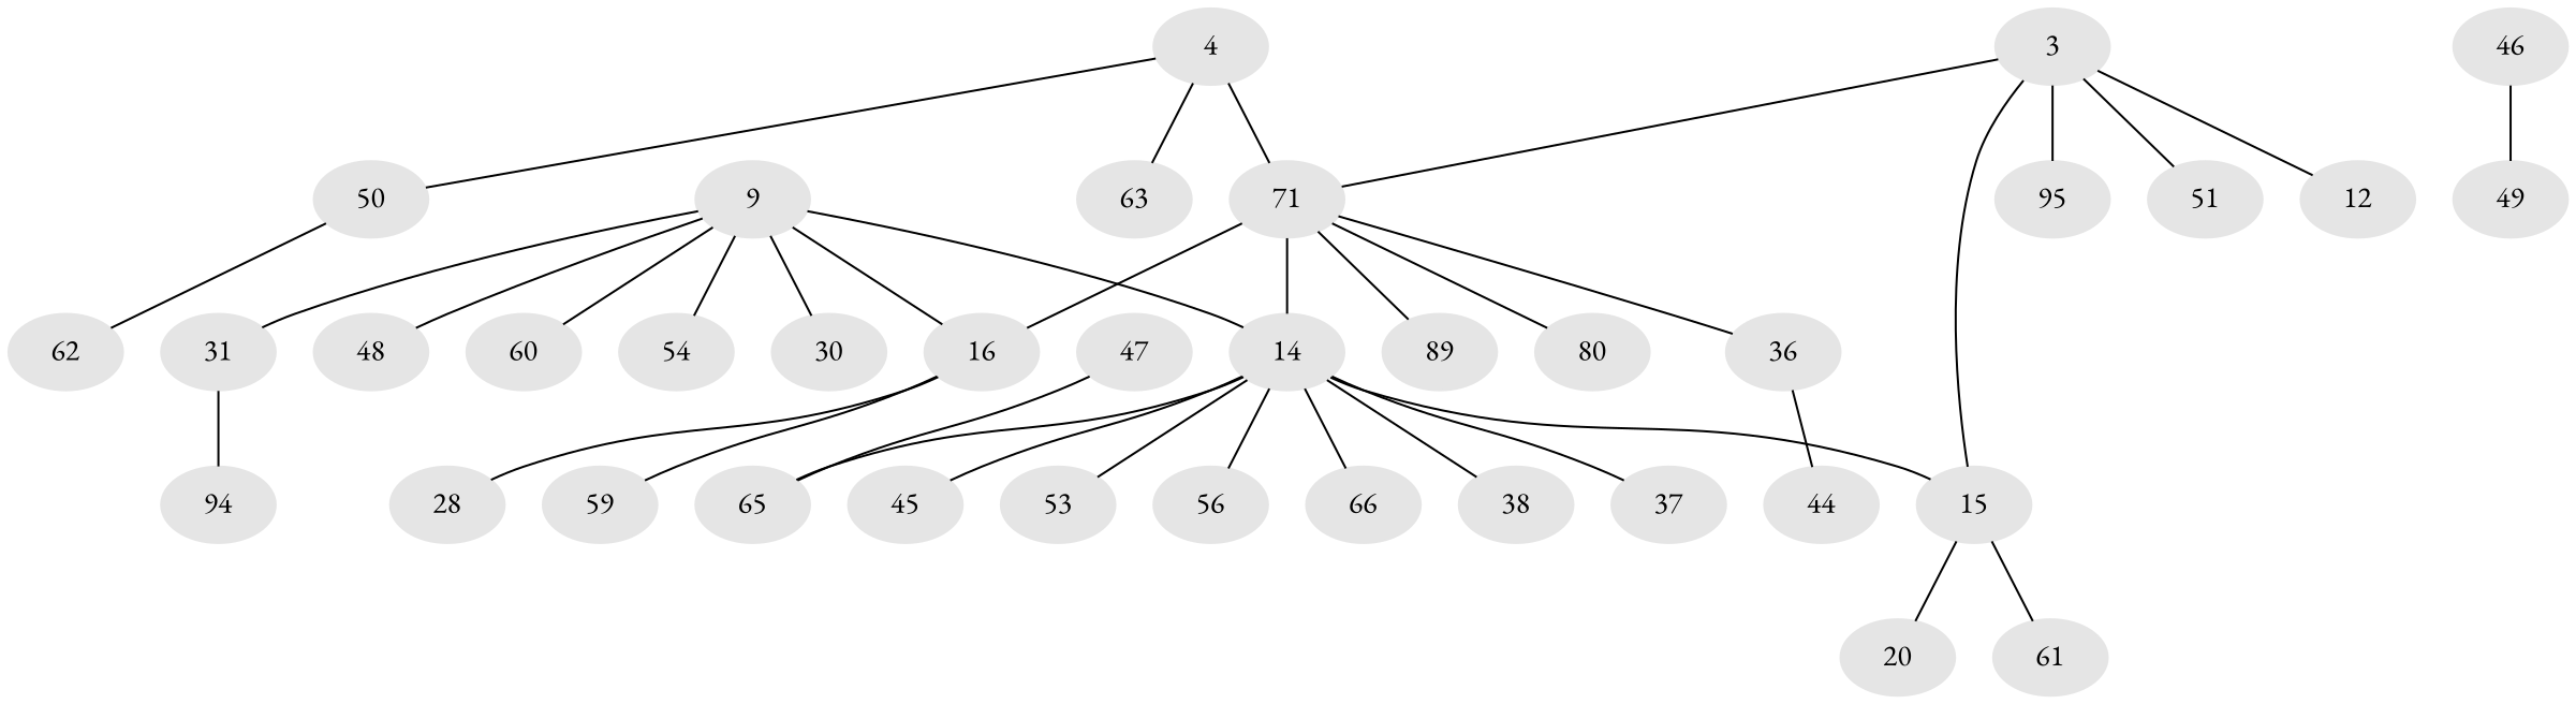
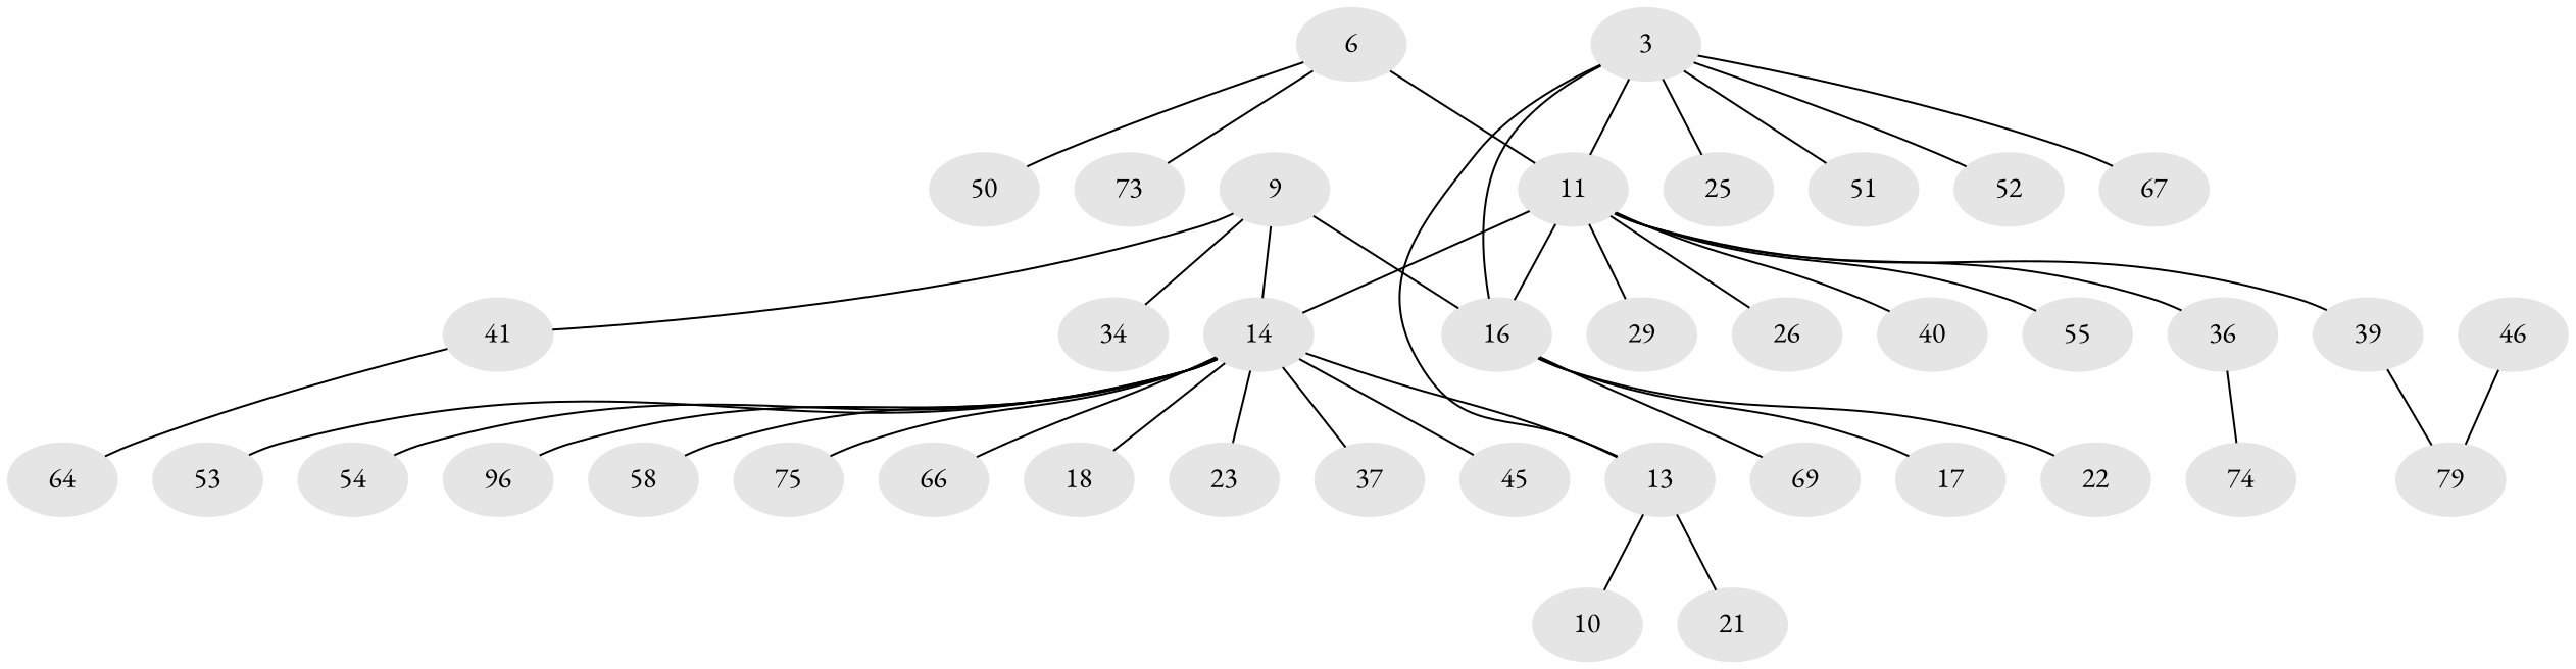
  graph {
    fontname="EB Garamond"
    node [color=gray90 fontname="EB Garamond" style=filled]
    edge [fontname="EB Garamond"]
    3 [super="+1+2"]
-   11 [super="+5" label=71]
-   15
+   11 [super="+5"]
+   15 [label=13]
    16 [super="+7+12"]
-   25 [label=95]
+   25
    51
-   52 [super="+32" label=12]
-   29 [label=89]
+   52 [super="+32"]
+   67
+   29
    14 [super="+13"]
+   26
    36
-   40 [label=80]
-   20
-   61
-   28
-   59
-   6 [label=4]
+   39 [super="+21"]
+   40
+   55
+   20 [label=10]
+   61 [label=21]
+   17
+   28 [label=22]
+   59 [label=69]
+   6
    50 [super="+42+43"]
-   63
-   62
+   63 [label=73]
    9 [super="+8"]
-   30
-   41 [super="+31" label=31]
-   48
-   60
-   18 [label=38]
+   30 [label=34]
+   41 [super="+31"]
+   18
+   23
    37
    45
    53
    54
-   56
-   65 [super="+35"]
+   56 [label=96]
+   58 [super="+24"]
+   65 [super="+35" label=75]
    66
-   64 [label=94]
-   44
-   49 [super="+38"]
+   64
+   44 [label=74]
+   49 [super="+38" label=79]
    46
-   47
    3 -- 11
    3 -- 15
+   3 -- 16 [weight=2]
    3 -- 25
    3 -- 51
    3 -- 52
+   3 -- 67
    11 -- 16 [weight=4]
    11 -- 29
    11 -- 14 [weight=2]
+   11 -- 26
    11 -- 36
+   11 -- 39
    11 -- 40
+   11 -- 55
    15 -- 20
    15 -- 61
+   16 -- 17
    16 -- 28
    16 -- 59
    14 -- 15 [weight=2]
    14 -- 18
+   14 -- 23
    14 -- 37
    14 -- 45
    14 -- 53
-   9 -- 54
+   14 -- 54
    14 -- 56
+   14 -- 58
    14 -- 65
    14 -- 66
    36 -- 44
+   39 -- 49
    6 -- 11 [weight=2]
    6 -- 50
    6 -- 63
-   50 -- 62
    9 -- 16 [weight=2]
    9 -- 14
    9 -- 30
    9 -- 41
-   9 -- 48
-   9 -- 60
    41 -- 64
    46 -- 49
-   47 -- 65
  }
